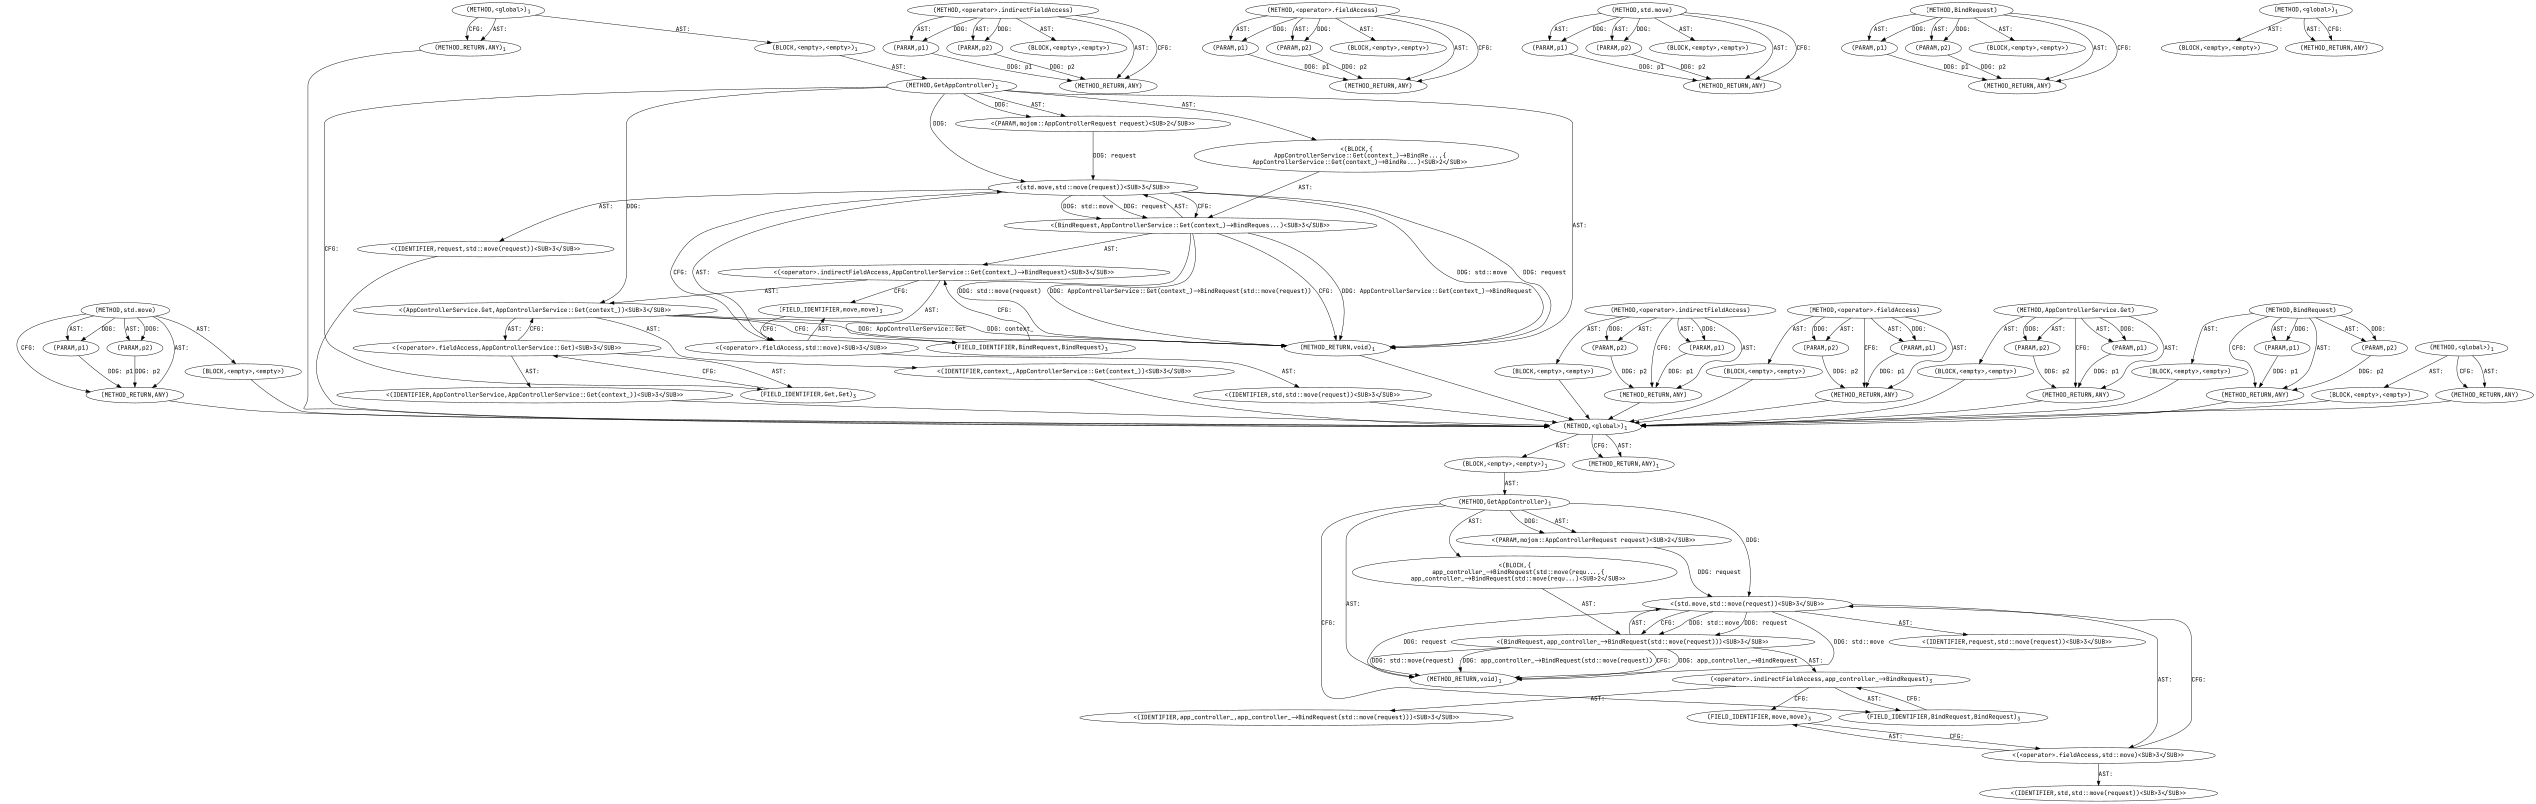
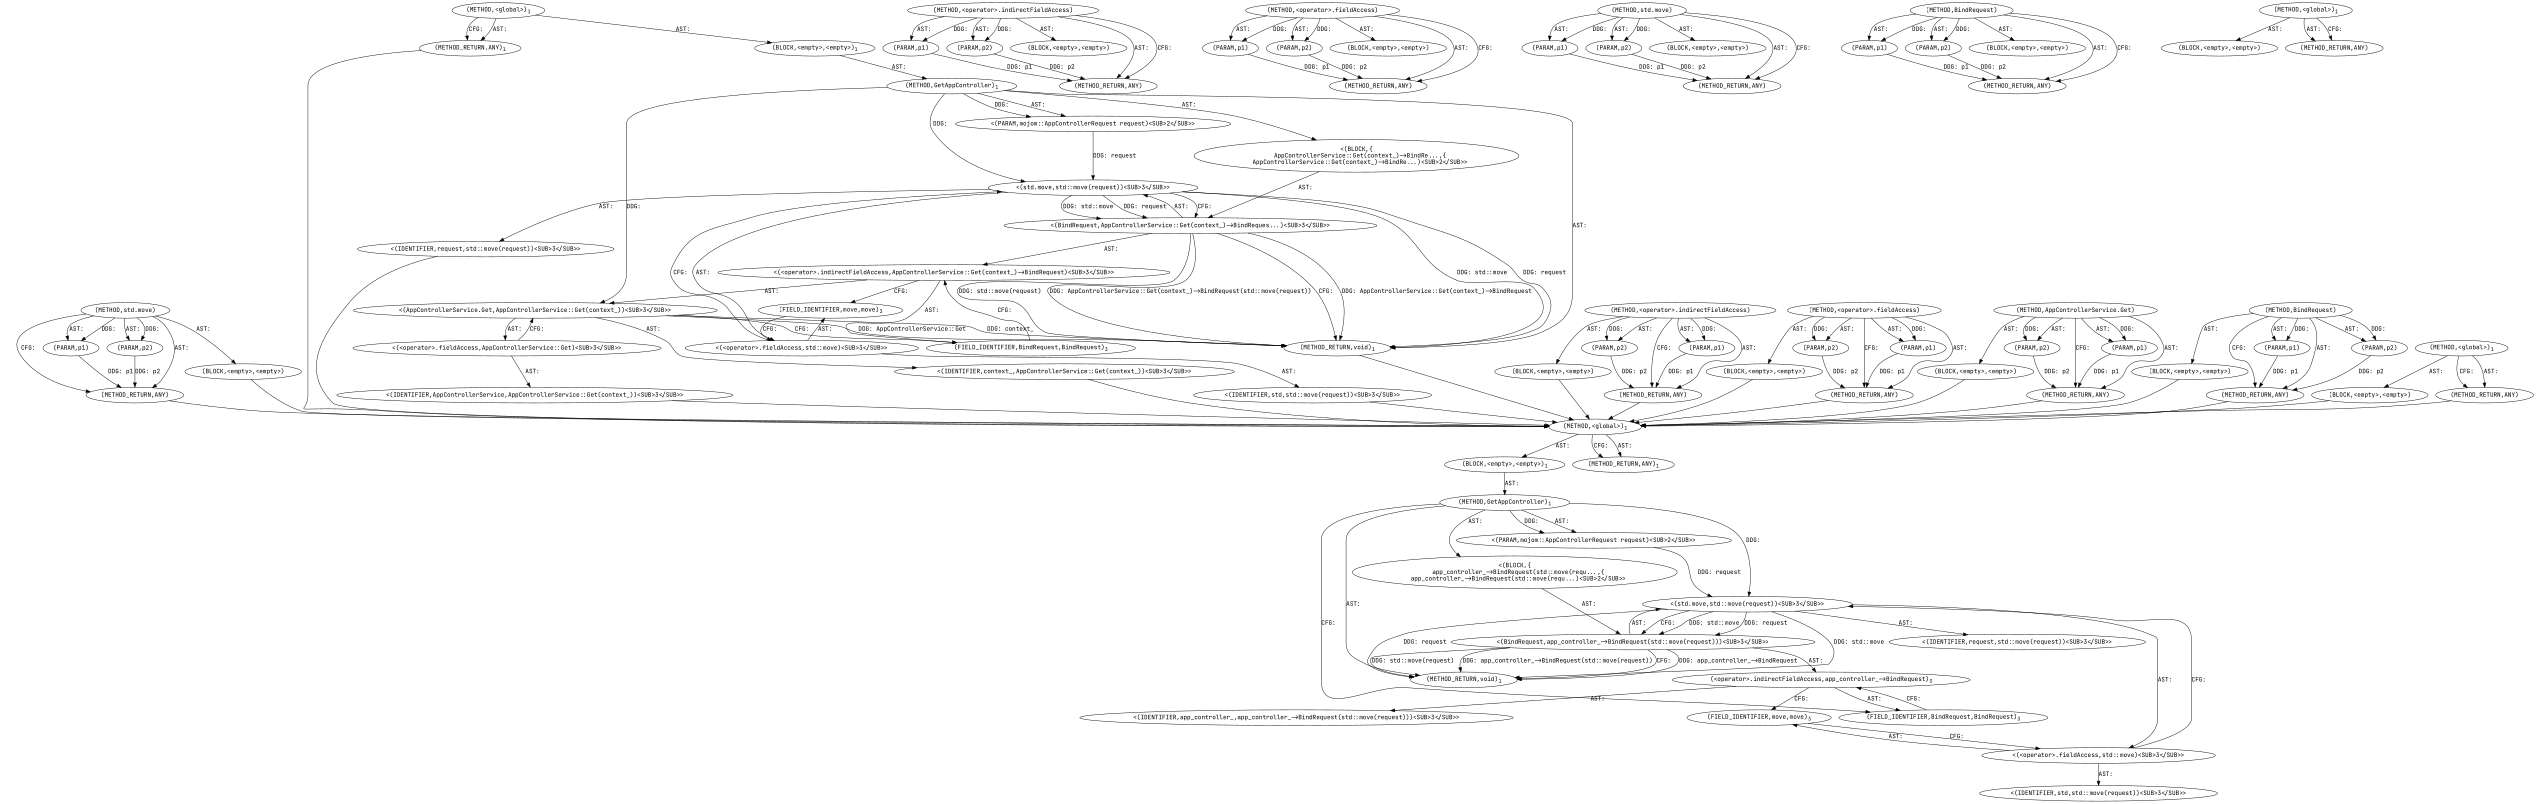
  digraph {
    fontname="JetBrains Mono"
    node [fontname="JetBrains Mono"]
    edge [fontname="JetBrains Mono"]
    n1 [label=<(METHOD,&lt;global&gt;)<SUB>1</SUB>>]
    n2 [label=<(BLOCK,&lt;empty&gt;,&lt;empty&gt;)<SUB>1</SUB>>]
    n3 [label=<(METHOD_RETURN,ANY)<SUB>1</SUB>>]
    n4 [label=<(METHOD,GetAppController)<SUB>1</SUB>>]
    n5 [label="<(PARAM,mojom::AppControllerRequest request)<SUB>2</SUB>>"]
    n6 [label="<(BLOCK,{\n  app_controller_-&gt;BindRequest(std::move(requ...,{\n  app_controller_-&gt;BindRequest(std::move(requ...)<SUB>2</SUB>>"]
    n7 [label=<(FIELD_IDENTIFIER,BindRequest,BindRequest)<SUB>3</SUB>>]
    n8 [label="<(std.move,std::move(request))<SUB>3</SUB>>"]
    n9 [label=<(METHOD_RETURN,void)<SUB>1</SUB>>]
    n10 [label="<(BindRequest,app_controller_-&gt;BindRequest(std::move(request)))<SUB>3</SUB>>"]
    n11 [label=<(&lt;operator&gt;.indirectFieldAccess,app_controller_-&gt;BindRequest)<SUB>3</SUB>>]
    n12 [label="<(IDENTIFIER,app_controller_,app_controller_-&gt;BindRequest(std::move(request)))<SUB>3</SUB>>"]
    n13 [label=<(FIELD_IDENTIFIER,move,move)<SUB>3</SUB>>]
    n14 [label="<(&lt;operator&gt;.fieldAccess,std::move)<SUB>3</SUB>>"]
    n15 [label="<(IDENTIFIER,request,std::move(request))<SUB>3</SUB>>"]
    n16 [label="<(IDENTIFIER,std,std::move(request))<SUB>3</SUB>>"]
    n17 [label=<(METHOD,&lt;operator&gt;.indirectFieldAccess)>]
    n18 [label=<(PARAM,p1)>]
    n19 [label=<(PARAM,p2)>]
    n20 [label=<(BLOCK,&lt;empty&gt;,&lt;empty&gt;)>]
    n21 [label=<(METHOD_RETURN,ANY)>]
    n22 [label=<(METHOD,&lt;operator&gt;.fieldAccess)>]
    n23 [label=<(PARAM,p1)>]
    n24 [label=<(PARAM,p2)>]
    n25 [label=<(BLOCK,&lt;empty&gt;,&lt;empty&gt;)>]
    n26 [label=<(METHOD_RETURN,ANY)>]
    n27 [label=<(METHOD,std.move)>]
    n28 [label=<(PARAM,p1)>]
    n29 [label=<(PARAM,p2)>]
    n30 [label=<(BLOCK,&lt;empty&gt;,&lt;empty&gt;)>]
    n31 [label=<(METHOD_RETURN,ANY)>]
    n32 [label=<(METHOD,BindRequest)>]
    n33 [label=<(PARAM,p1)>]
    n34 [label=<(PARAM,p2)>]
    n35 [label=<(BLOCK,&lt;empty&gt;,&lt;empty&gt;)>]
    n36 [label=<(METHOD_RETURN,ANY)>]
    n37 [label=<(METHOD,&lt;global&gt;)<SUB>1</SUB>>]
    n38 [label=<(BLOCK,&lt;empty&gt;,&lt;empty&gt;)>]
    n39 [label=<(METHOD_RETURN,ANY)>]
    n40 [label=<(METHOD,std.move)>]
    n41 [label=<(PARAM,p1)>]
    n42 [label=<(PARAM,p2)>]
    n43 [label=<(BLOCK,&lt;empty&gt;,&lt;empty&gt;)>]
    n44 [label=<(METHOD_RETURN,ANY)>]
    n45 [label=<(METHOD,&lt;global&gt;)<SUB>1</SUB>>]
    n46 [label=<(BLOCK,&lt;empty&gt;,&lt;empty&gt;)<SUB>1</SUB>>]
    n47 [label=<(METHOD_RETURN,ANY)<SUB>1</SUB>>]
    n48 [label=<(METHOD,GetAppController)<SUB>1</SUB>>]
    n49 [label="<(PARAM,mojom::AppControllerRequest request)<SUB>2</SUB>>"]
    n50 [label="<(BLOCK,{\n  AppControllerService::Get(context_)-&gt;BindRe...,{\n  AppControllerService::Get(context_)-&gt;BindRe...)<SUB>2</SUB>>"]
    n51 [label="<(AppControllerService.Get,AppControllerService::Get(context_))<SUB>3</SUB>>"]
-   n52 [label=<(FIELD_IDENTIFIER,Get,Get)<SUB>3</SUB>>]
    n53 [label="<(std.move,std::move(request))<SUB>3</SUB>>"]
    n54 [label=<(METHOD_RETURN,void)<SUB>1</SUB>>]
    n55 [label="<(BindRequest,AppControllerService::Get(context_)-&gt;BindReques...)<SUB>3</SUB>>"]
    n56 [label="<(&lt;operator&gt;.indirectFieldAccess,AppControllerService::Get(context_)-&gt;BindRequest)<SUB>3</SUB>>"]
    n57 [label=<(FIELD_IDENTIFIER,BindRequest,BindRequest)<SUB>3</SUB>>]
    n58 [label=<(FIELD_IDENTIFIER,move,move)<SUB>3</SUB>>]
    n59 [label="<(&lt;operator&gt;.fieldAccess,AppControllerService::Get)<SUB>3</SUB>>"]
    n60 [label="<(IDENTIFIER,context_,AppControllerService::Get(context_))<SUB>3</SUB>>"]
    n61 [label="<(IDENTIFIER,AppControllerService,AppControllerService::Get(context_))<SUB>3</SUB>>"]
    n62 [label="<(&lt;operator&gt;.fieldAccess,std::move)<SUB>3</SUB>>"]
    n63 [label="<(IDENTIFIER,request,std::move(request))<SUB>3</SUB>>"]
    n64 [label="<(IDENTIFIER,std,std::move(request))<SUB>3</SUB>>"]
    n65 [label=<(METHOD,&lt;operator&gt;.indirectFieldAccess)>]
    n66 [label=<(PARAM,p1)>]
    n67 [label=<(PARAM,p2)>]
    n68 [label=<(BLOCK,&lt;empty&gt;,&lt;empty&gt;)>]
    n69 [label=<(METHOD_RETURN,ANY)>]
    n70 [label=<(METHOD,&lt;operator&gt;.fieldAccess)>]
    n71 [label=<(PARAM,p1)>]
    n72 [label=<(PARAM,p2)>]
    n73 [label=<(BLOCK,&lt;empty&gt;,&lt;empty&gt;)>]
    n74 [label=<(METHOD_RETURN,ANY)>]
    n75 [label=<(METHOD,AppControllerService.Get)>]
    n76 [label=<(PARAM,p1)>]
    n77 [label=<(PARAM,p2)>]
    n78 [label=<(BLOCK,&lt;empty&gt;,&lt;empty&gt;)>]
    n79 [label=<(METHOD_RETURN,ANY)>]
    n80 [label=<(METHOD,BindRequest)>]
    n81 [label=<(PARAM,p1)>]
    n82 [label=<(PARAM,p2)>]
    n83 [label=<(BLOCK,&lt;empty&gt;,&lt;empty&gt;)>]
    n84 [label=<(METHOD_RETURN,ANY)>]
    n85 [label=<(METHOD,&lt;global&gt;)<SUB>1</SUB>>]
    n86 [label=<(BLOCK,&lt;empty&gt;,&lt;empty&gt;)>]
    n87 [label=<(METHOD_RETURN,ANY)>]
    n1 -> n2 [label="AST: "]
    n1 -> n3 [label="AST: "]
    n1 -> n3 [label="CFG: "]
    n2 -> n4 [label="AST: "]
    n4 -> n5 [label="AST: "]
    n4 -> n5 [label="DDG: "]
    n4 -> n6 [label="AST: "]
    n4 -> n7 [label="CFG: "]
    n4 -> n8 [label="DDG: "]
    n4 -> n9 [label="AST: "]
    n5 -> n8 [label="DDG: request"]
    n6 -> n10 [label="AST: "]
    n7 -> n11 [label="CFG: "]
    n8 -> n9 [label="DDG: std::move"]
    n8 -> n9 [label="DDG: request"]
    n8 -> n10 [label="CFG: "]
    n8 -> n10 [label="DDG: std::move"]
    n8 -> n10 [label="DDG: request"]
    n8 -> n14 [label="AST: "]
    n8 -> n15 [label="AST: "]
    n10 -> n8 [label="AST: "]
    n10 -> n9 [label="CFG: "]
    n10 -> n9 [label="DDG: app_controller_-&gt;BindRequest"]
    n10 -> n9 [label="DDG: std::move(request)"]
    n10 -> n9 [label="DDG: app_controller_-&gt;BindRequest(std::move(request))"]
    n10 -> n11 [label="AST: "]
    n11 -> n7 [label="AST: "]
    n11 -> n12 [label="AST: "]
    n11 -> n13 [label="CFG: "]
    n13 -> n14 [label="CFG: "]
    n14 -> n8 [label="CFG: "]
    n14 -> n13 [label="AST: "]
    n14 -> n16 [label="AST: "]
    n17 -> n18 [label="AST: "]
    n17 -> n18 [label="DDG: "]
    n17 -> n19 [label="AST: "]
    n17 -> n19 [label="DDG: "]
    n17 -> n20 [label="AST: "]
    n17 -> n21 [label="AST: "]
    n17 -> n21 [label="CFG: "]
    n18 -> n21 [label="DDG: p1"]
    n19 -> n21 [label="DDG: p2"]
    n22 -> n23 [label="AST: "]
    n22 -> n23 [label="DDG: "]
    n22 -> n24 [label="AST: "]
    n22 -> n24 [label="DDG: "]
    n22 -> n25 [label="AST: "]
    n22 -> n26 [label="AST: "]
    n22 -> n26 [label="CFG: "]
    n23 -> n26 [label="DDG: p1"]
    n24 -> n26 [label="DDG: p2"]
    n27 -> n28 [label="AST: "]
    n27 -> n28 [label="DDG: "]
    n27 -> n29 [label="AST: "]
    n27 -> n29 [label="DDG: "]
    n27 -> n30 [label="AST: "]
    n27 -> n31 [label="AST: "]
    n27 -> n31 [label="CFG: "]
    n28 -> n31 [label="DDG: p1"]
    n29 -> n31 [label="DDG: p2"]
    n32 -> n33 [label="AST: "]
    n32 -> n33 [label="DDG: "]
    n32 -> n34 [label="AST: "]
    n32 -> n34 [label="DDG: "]
    n32 -> n35 [label="AST: "]
    n32 -> n36 [label="AST: "]
    n32 -> n36 [label="CFG: "]
    n33 -> n36 [label="DDG: p1"]
    n34 -> n36 [label="DDG: p2"]
    n37 -> n38 [label="AST: "]
    n37 -> n39 [label="AST: "]
    n37 -> n39 [label="CFG: "]
    n40 -> n41 [label="AST: "]
    n40 -> n41 [label="DDG: "]
    n40 -> n42 [label="AST: "]
    n40 -> n42 [label="DDG: "]
    n40 -> n43 [label="AST: "]
    n40 -> n44 [label="AST: "]
    n40 -> n44 [label="CFG: "]
    n41 -> n44 [label="DDG: p1"]
    n42 -> n44 [label="DDG: p2"]
    n43 -> n1
    n44 -> n1
    n45 -> n46 [label="AST: "]
    n45 -> n47 [label="AST: "]
    n45 -> n47 [label="CFG: "]
    n46 -> n48 [label="AST: "]
    n47 -> n1
    n48 -> n49 [label="AST: "]
    n48 -> n49 [label="DDG: "]
    n48 -> n50 [label="AST: "]
    n48 -> n51 [label="DDG: "]
-   n48 -> n52 [label="CFG: "]
    n48 -> n53 [label="DDG: "]
    n48 -> n54 [label="AST: "]
    n49 -> n53 [label="DDG: request"]
    n50 -> n55 [label="AST: "]
    n51 -> n54 [label="DDG: AppControllerService::Get"]
    n51 -> n54 [label="DDG: context_"]
    n51 -> n57 [label="CFG: "]
    n51 -> n59 [label="AST: "]
    n51 -> n60 [label="AST: "]
-   n52 -> n59 [label="CFG: "]
    n53 -> n54 [label="DDG: std::move"]
    n53 -> n54 [label="DDG: request"]
    n53 -> n55 [label="CFG: "]
    n53 -> n55 [label="DDG: std::move"]
    n53 -> n55 [label="DDG: request"]
    n53 -> n62 [label="AST: "]
    n53 -> n63 [label="AST: "]
    n54 -> n1
    n55 -> n53 [label="AST: "]
    n55 -> n54 [label="CFG: "]
    n55 -> n54 [label="DDG: AppControllerService::Get(context_)-&gt;BindRequest"]
    n55 -> n54 [label="DDG: std::move(request)"]
    n55 -> n54 [label="DDG: AppControllerService::Get(context_)-&gt;BindRequest(std::move(request))"]
    n55 -> n56 [label="AST: "]
    n56 -> n51 [label="AST: "]
    n56 -> n57 [label="AST: "]
    n56 -> n58 [label="CFG: "]
    n57 -> n56 [label="CFG: "]
    n58 -> n62 [label="CFG: "]
    n59 -> n51 [label="CFG: "]
-   n59 -> n52 [label="AST: "]
    n59 -> n61 [label="AST: "]
    n60 -> n1
    n61 -> n1
    n62 -> n53 [label="CFG: "]
    n62 -> n58 [label="AST: "]
    n62 -> n64 [label="AST: "]
    n63 -> n1
    n64 -> n1
    n65 -> n66 [label="AST: "]
    n65 -> n66 [label="DDG: "]
    n65 -> n67 [label="AST: "]
    n65 -> n67 [label="DDG: "]
    n65 -> n68 [label="AST: "]
    n65 -> n69 [label="AST: "]
    n65 -> n69 [label="CFG: "]
    n66 -> n69 [label="DDG: p1"]
    n67 -> n69 [label="DDG: p2"]
    n68 -> n1
    n69 -> n1
    n70 -> n71 [label="AST: "]
    n70 -> n71 [label="DDG: "]
    n70 -> n72 [label="AST: "]
    n70 -> n72 [label="DDG: "]
    n70 -> n73 [label="AST: "]
    n70 -> n74 [label="AST: "]
    n70 -> n74 [label="CFG: "]
    n71 -> n74 [label="DDG: p1"]
    n72 -> n74 [label="DDG: p2"]
    n73 -> n1
    n74 -> n1
    n75 -> n76 [label="AST: "]
    n75 -> n76 [label="DDG: "]
    n75 -> n77 [label="AST: "]
    n75 -> n77 [label="DDG: "]
    n75 -> n78 [label="AST: "]
    n75 -> n79 [label="AST: "]
    n75 -> n79 [label="CFG: "]
    n76 -> n79 [label="DDG: p1"]
    n77 -> n79 [label="DDG: p2"]
    n78 -> n1
    n79 -> n1
    n80 -> n81 [label="AST: "]
    n80 -> n81 [label="DDG: "]
    n80 -> n82 [label="AST: "]
    n80 -> n82 [label="DDG: "]
    n80 -> n83 [label="AST: "]
    n80 -> n84 [label="AST: "]
    n80 -> n84 [label="CFG: "]
    n81 -> n84 [label="DDG: p1"]
    n82 -> n84 [label="DDG: p2"]
    n83 -> n1
    n84 -> n1
    n85 -> n86 [label="AST: "]
    n85 -> n87 [label="AST: "]
    n85 -> n87 [label="CFG: "]
    n86 -> n1
    n87 -> n1
  }
